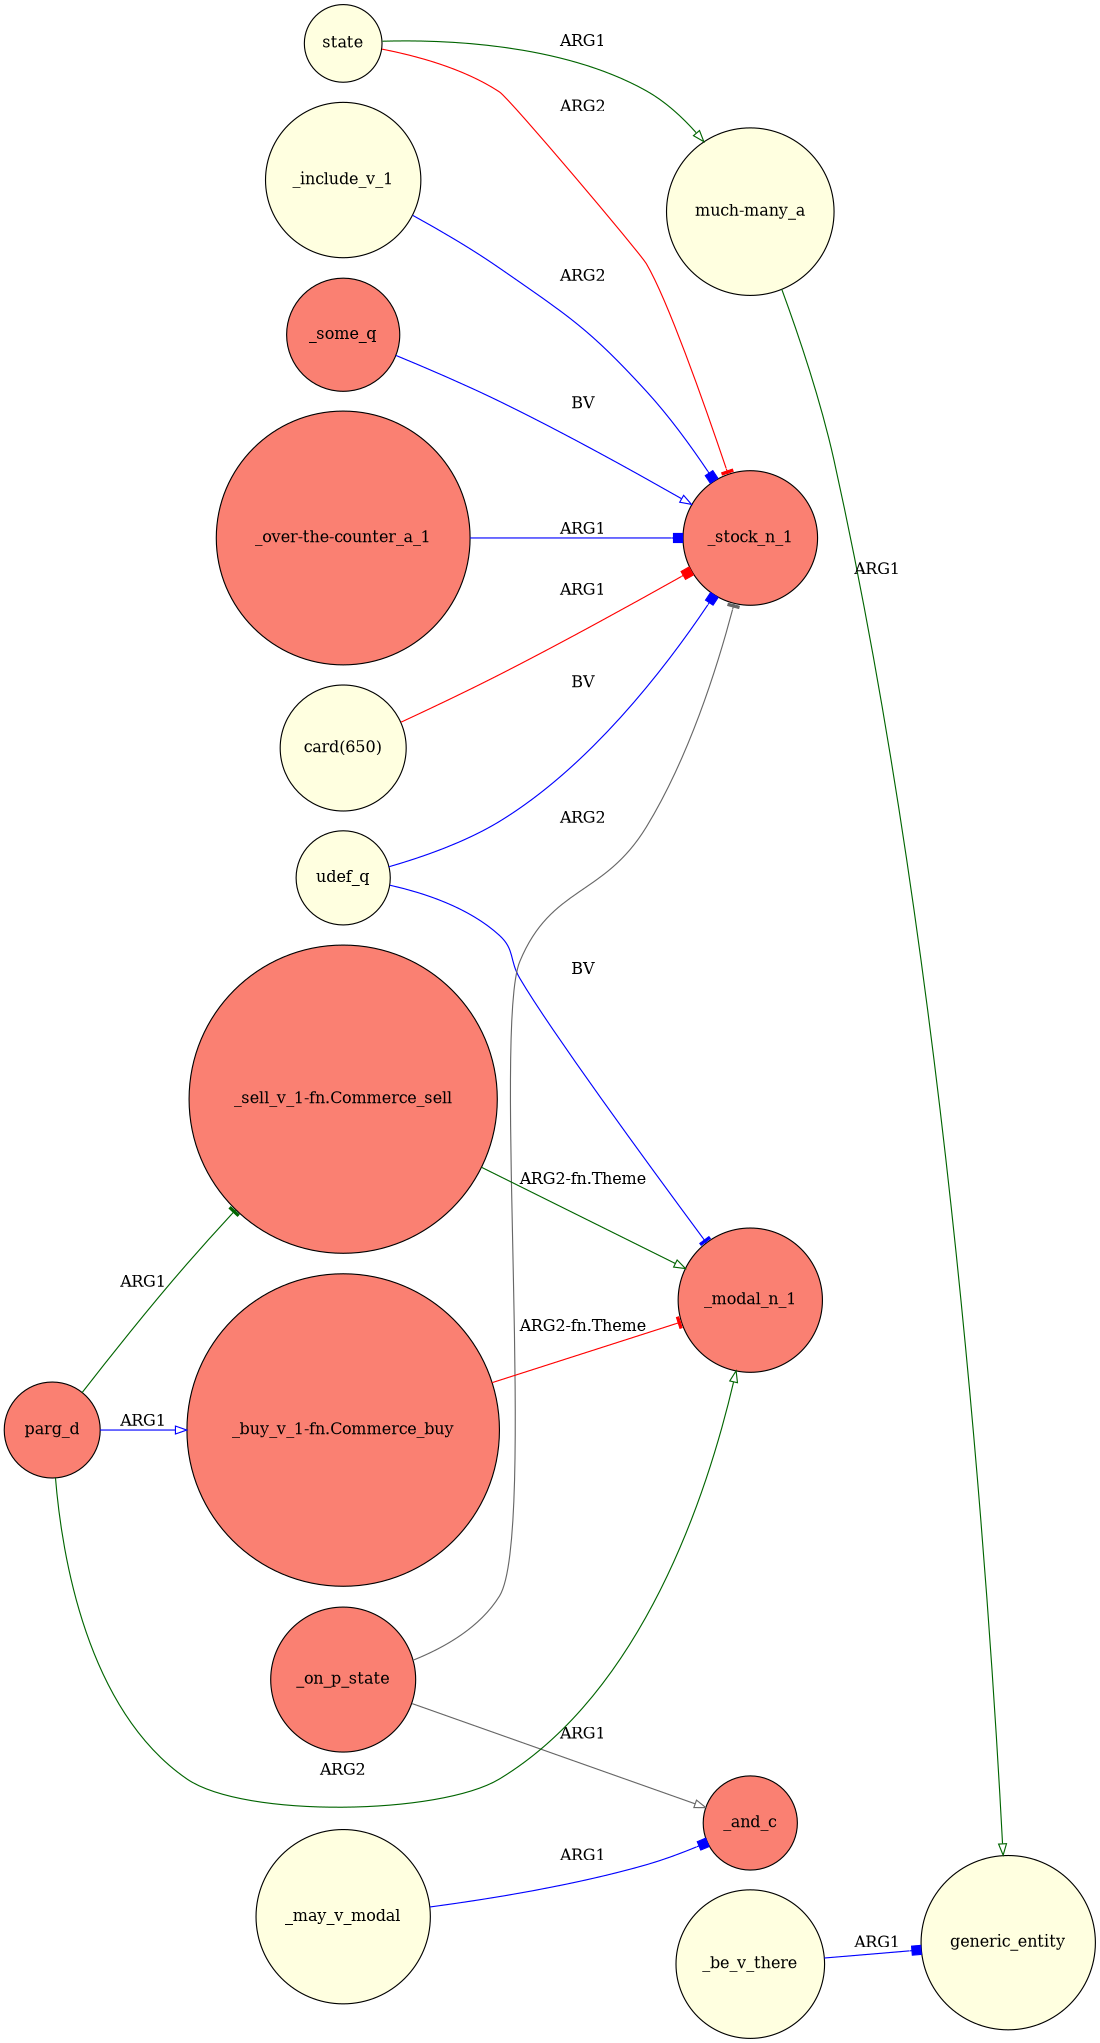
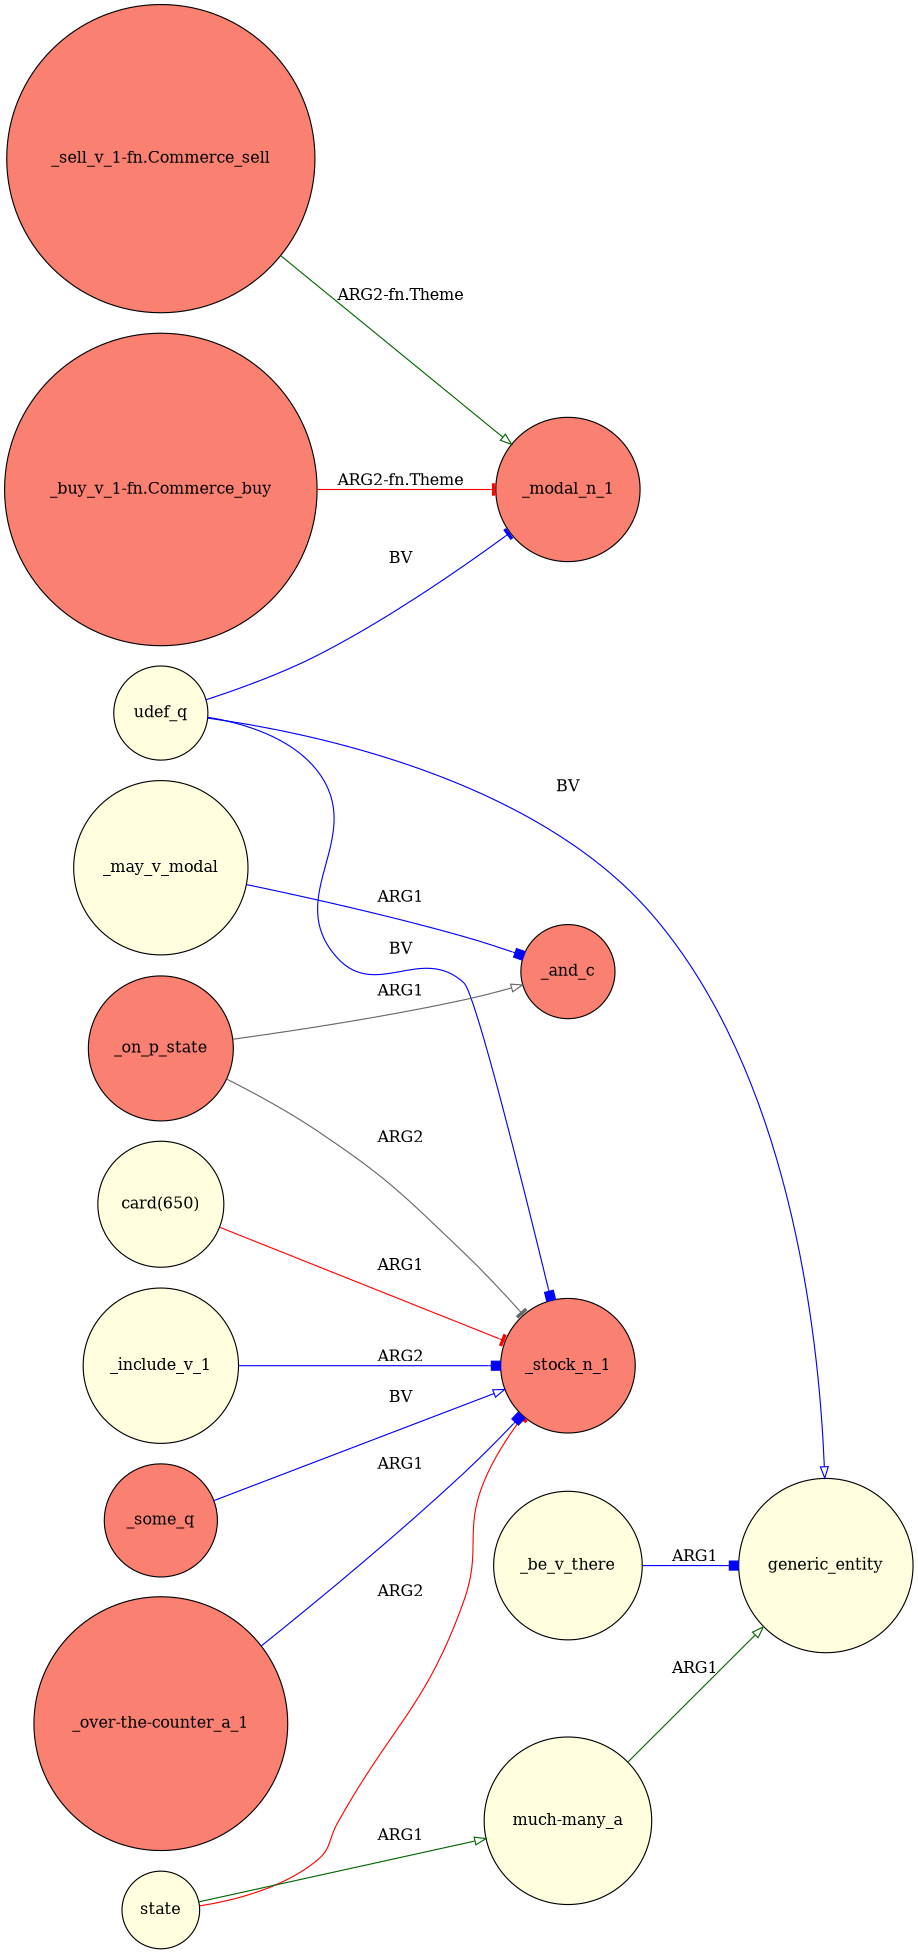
  digraph {
    rankdir=LR
    node [fillcolor=salmon shape=circle style=filled]
    edge [arrowhead=onormal color=blue]
    n1 [fillcolor=lightyellow label=state]
    _stock_n_1
    "much-many_a" [fillcolor=lightyellow]
    generic_entity [fillcolor=lightyellow]
    udef_q [fillcolor=lightyellow]
    n6 [label=_modal_n_1]
    _on_p_state
    _and_c
    "_buy_v_1-fn.Commerce_buy"
-   parg_d
    "_sell_v_1-fn.Commerce_sell"
    _include_v_1 [fillcolor=lightyellow]
    _some_q
    "_over-the-counter_a_1"
    _may_v_modal [fillcolor=lightyellow]
    "card(650)" [fillcolor=lightyellow]
    _be_v_there [fillcolor=lightyellow]
    n1 -> _stock_n_1 [arrowhead=tee color=red label=ARG2]
    n1 -> "much-many_a" [color=darkgreen label=ARG1]
    "much-many_a" -> generic_entity [color=darkgreen label=ARG1]
    udef_q -> _stock_n_1 [arrowhead=box label=BV]
+   udef_q -> generic_entity [label=BV]
    udef_q -> n6 [arrowhead=tee label=BV]
    _on_p_state -> _stock_n_1 [arrowhead=tee color=gray40 label=ARG2]
    _on_p_state -> _and_c [color=gray40 label=ARG1]
    "_buy_v_1-fn.Commerce_buy" -> n6 [arrowhead=tee color=red label="ARG2-fn.Theme"]
-   parg_d -> n6 [color=darkgreen label=ARG2]
-   parg_d -> "_buy_v_1-fn.Commerce_buy" [label=ARG1]
-   parg_d -> "_sell_v_1-fn.Commerce_sell" [arrowhead=tee color=darkgreen label=ARG1]
    "_sell_v_1-fn.Commerce_sell" -> n6 [color=darkgreen label="ARG2-fn.Theme"]
    _include_v_1 -> _stock_n_1 [arrowhead=box label=ARG2]
    _some_q -> _stock_n_1 [label=BV]
    "_over-the-counter_a_1" -> _stock_n_1 [arrowhead=box label=ARG1]
    _may_v_modal -> _and_c [arrowhead=box label=ARG1]
-   "card(650)" -> _stock_n_1 [arrowhead=box color=red label=ARG1]
+   "card(650)" -> _stock_n_1 [arrowhead=tee color=red label=ARG1]
    _be_v_there -> generic_entity [arrowhead=box label=ARG1]
  }
